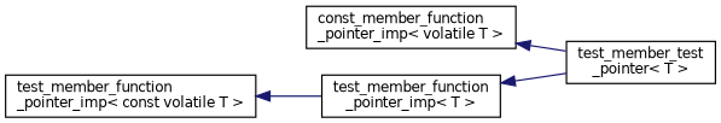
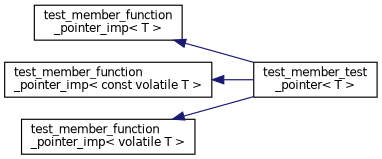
  digraph {
    rankdir=LR
    node [color=black fillcolor=white fontname=Helvetica fontsize=10 shape=record style=filled]
    edge [color=midnightblue dir=back fontname=Helvetica fontsize=10 labelfontname=Helvetica labelfontsize=10 style=solid]
    n1 [height=0.2 label="test_member_function\l_pointer_imp\< T \>" width=0.4]
    n2 [height=0.2 label="test_member_test\l_pointer\< T \>" width=0.4]
    n3 [height=0.2 label="test_member_function\l_pointer_imp\< const volatile T \>" width=0.4]
-   n4 [height=0.2 label="const_member_function\l_pointer_imp\< volatile T \>" width=0.4]
+   n4 [height=0.2 label="test_member_function\l_pointer_imp\< volatile T \>" width=0.4]
    n1 -> n2
-   n3 -> n1
+   n3 -> n2
    n4 -> n2
  }
